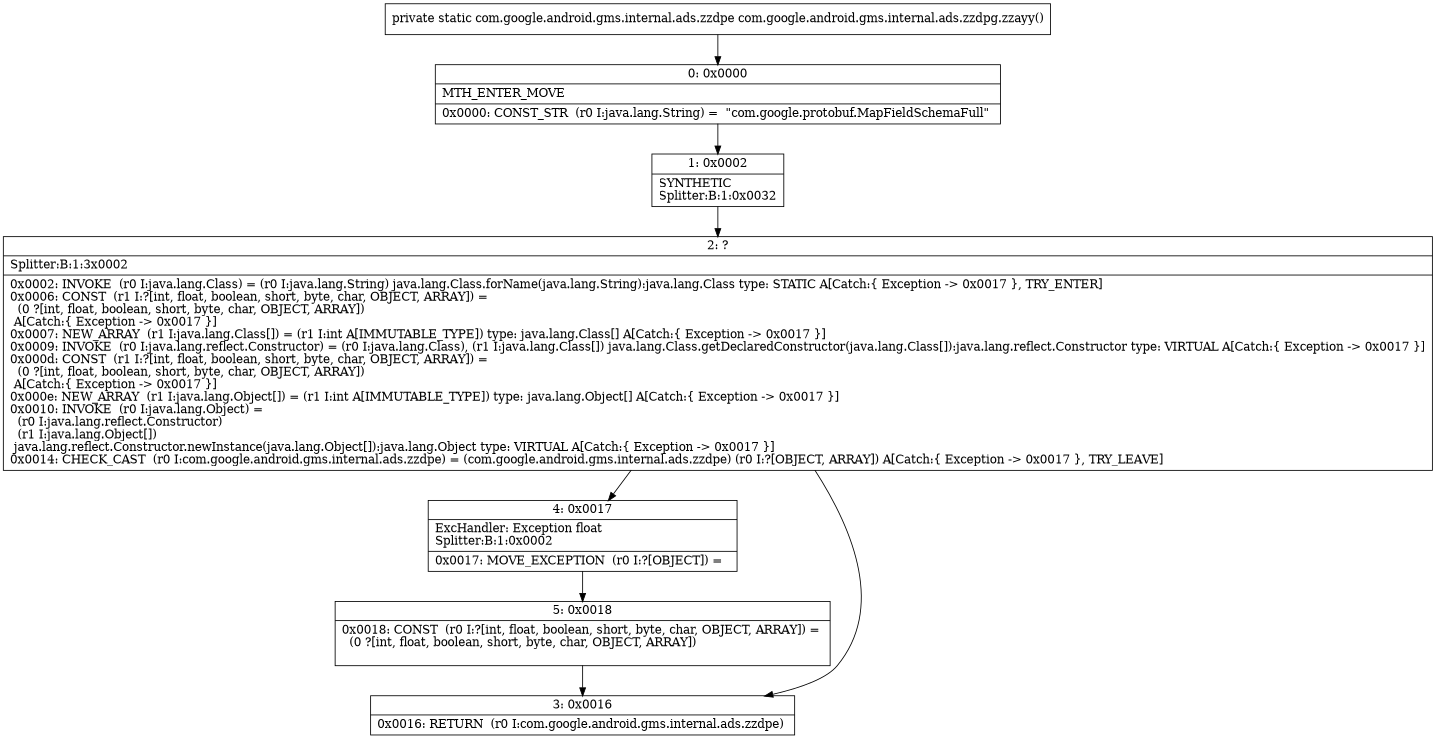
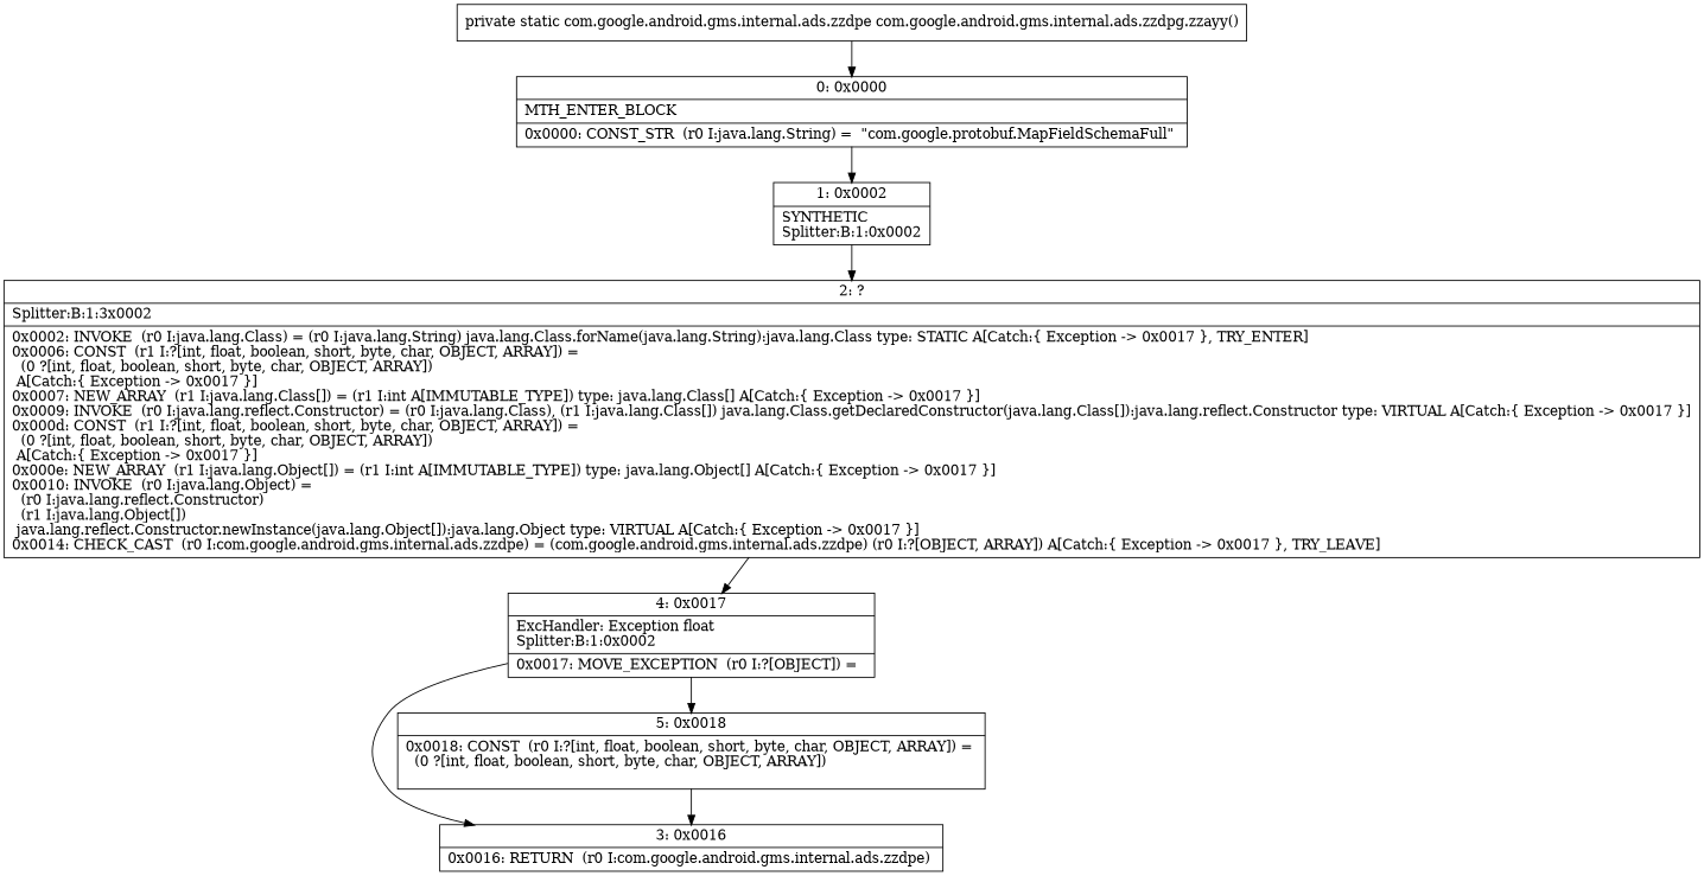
  digraph {
    node [shape=record]
-   n1 [label="{0\:\ 0x0000|MTH_ENTER_MOVE\l|0x0000: CONST_STR  (r0 I:java.lang.String) =  \"com.google.protobuf.MapFieldSchemaFull\" \l}"]
-   n2 [label="{1\:\ 0x0002|SYNTHETIC\lSplitter:B:1:0x0032\l}"]
+   n1 [label="{0\:\ 0x0000|MTH_ENTER_BLOCK\l|0x0000: CONST_STR  (r0 I:java.lang.String) =  \"com.google.protobuf.MapFieldSchemaFull\" \l}"]
+   n2 [label="{1\:\ 0x0002|SYNTHETIC\lSplitter:B:1:0x0002\l}"]
    n3 [label="{2\:\ ?|Splitter:B:1:3x0002\l|0x0002: INVOKE  (r0 I:java.lang.Class) = (r0 I:java.lang.String) java.lang.Class.forName(java.lang.String):java.lang.Class type: STATIC A[Catch:\{ Exception \-\> 0x0017 \}, TRY_ENTER]\l0x0006: CONST  (r1 I:?[int, float, boolean, short, byte, char, OBJECT, ARRAY]) = \l  (0 ?[int, float, boolean, short, byte, char, OBJECT, ARRAY])\l A[Catch:\{ Exception \-\> 0x0017 \}]\l0x0007: NEW_ARRAY  (r1 I:java.lang.Class[]) = (r1 I:int A[IMMUTABLE_TYPE]) type: java.lang.Class[] A[Catch:\{ Exception \-\> 0x0017 \}]\l0x0009: INVOKE  (r0 I:java.lang.reflect.Constructor) = (r0 I:java.lang.Class), (r1 I:java.lang.Class[]) java.lang.Class.getDeclaredConstructor(java.lang.Class[]):java.lang.reflect.Constructor type: VIRTUAL A[Catch:\{ Exception \-\> 0x0017 \}]\l0x000d: CONST  (r1 I:?[int, float, boolean, short, byte, char, OBJECT, ARRAY]) = \l  (0 ?[int, float, boolean, short, byte, char, OBJECT, ARRAY])\l A[Catch:\{ Exception \-\> 0x0017 \}]\l0x000e: NEW_ARRAY  (r1 I:java.lang.Object[]) = (r1 I:int A[IMMUTABLE_TYPE]) type: java.lang.Object[] A[Catch:\{ Exception \-\> 0x0017 \}]\l0x0010: INVOKE  (r0 I:java.lang.Object) = \l  (r0 I:java.lang.reflect.Constructor)\l  (r1 I:java.lang.Object[])\l java.lang.reflect.Constructor.newInstance(java.lang.Object[]):java.lang.Object type: VIRTUAL A[Catch:\{ Exception \-\> 0x0017 \}]\l0x0014: CHECK_CAST  (r0 I:com.google.android.gms.internal.ads.zzdpe) = (com.google.android.gms.internal.ads.zzdpe) (r0 I:?[OBJECT, ARRAY]) A[Catch:\{ Exception \-\> 0x0017 \}, TRY_LEAVE]\l}"]
    n4 [label="{4\:\ 0x0017|ExcHandler: Exception float\lSplitter:B:1:0x0002\l|0x0017: MOVE_EXCEPTION  (r0 I:?[OBJECT]) =  \l}"]
    n5 [label="{3\:\ 0x0016|0x0016: RETURN  (r0 I:com.google.android.gms.internal.ads.zzdpe) \l}"]
    n6 [label="{5\:\ 0x0018|0x0018: CONST  (r0 I:?[int, float, boolean, short, byte, char, OBJECT, ARRAY]) = \l  (0 ?[int, float, boolean, short, byte, char, OBJECT, ARRAY])\l \l}"]
    n7 [label="{private static com.google.android.gms.internal.ads.zzdpe com.google.android.gms.internal.ads.zzdpg.zzayy() }"]
    n1 -> n2
    n2 -> n3
    n3 -> n4
-   n3 -> n5
+   n4 -> n5
    n4 -> n6
    n6 -> n5
    n7 -> n1
  }
